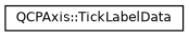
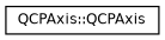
  digraph {
    rankdir=LR
-   n1 [color=black fillcolor=white fontname=Helvetica fontsize=10 height=0.2 label="QCPAxis::TickLabelData" shape=record style=filled width=0.4]
+   n1 [color=black fillcolor=white fontname=Helvetica fontsize=10 height=0.2 label="QCPAxis::QCPAxis" shape=record style=filled width=0.4]
  }
